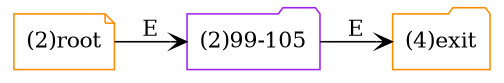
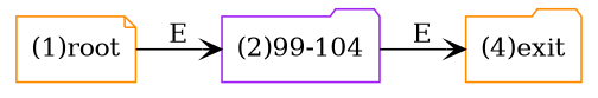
  digraph {
    rankdir=LR
    node [color=darkorange shape=folder]
    edge [arrowhead=vee]
-   n1 [label="(2)root" shape=note]
-   n2 [color=purple label="(2)99-105"]
+   n1 [label="(1)root" shape=note]
+   n2 [color=purple label="(2)99-104"]
    n3 [label="(4)exit"]
    n1 -> n2 [label=E]
    n2 -> n3 [label=E]
  }
